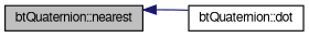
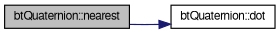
  digraph {
    rankdir=LR
    node [color=black fontname=FreeSans fontsize=10 shape=record]
    n1 [fillcolor=grey75 fontcolor=black height=0.2 label="btQuaternion::nearest" style=filled width=0.4]
    n2 [height=0.2 label="btQuaternion::dot" width=0.4]
-   n2 -> n1 [color=midnightblue fontname=FreeSans fontsize=10 labelfontname=FreeSans labelfontsize=10 style=solid]
+   n1 -> n2 [color=midnightblue fontname=FreeSans fontsize=10 labelfontname=FreeSans labelfontsize=10 style=solid]
  }
